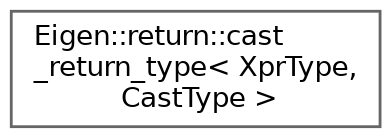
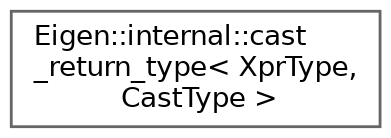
  digraph {
    rankdir=LR
-   n1 [color=grey40 fillcolor=white fontname=Helvetica fontsize=10 height=0.2 label="Eigen::return::cast\l_return_type\< XprType,\l CastType \>" shape=box style=filled width=0.4]
+   n1 [color=grey40 fillcolor=white fontname=Helvetica fontsize=10 height=0.2 label="Eigen::internal::cast\l_return_type\< XprType,\l CastType \>" shape=box style=filled width=0.4]
  }
